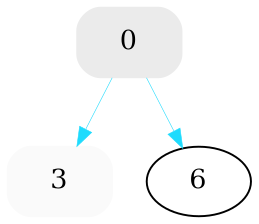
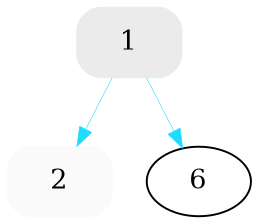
  digraph {
    fontname=Helvetica
    node [shape=box style="filled,rounded"]
    edge [color="#1FDBFD" style="setlinewidth(0.3)"]
-   2 [color="#fafafa" fillcolor="#fafafa" label=3]
+   2 [color="#fafafa" fillcolor="#fafafa"]
    6 [color=black fillcolor=white shape=ellipse]
-   1 [color="#ebebeb" fillcolor="#ebebeb" label=0]
+   1 [color="#ebebeb" fillcolor="#ebebeb"]
    1 -> 2
    1 -> 6
  }
